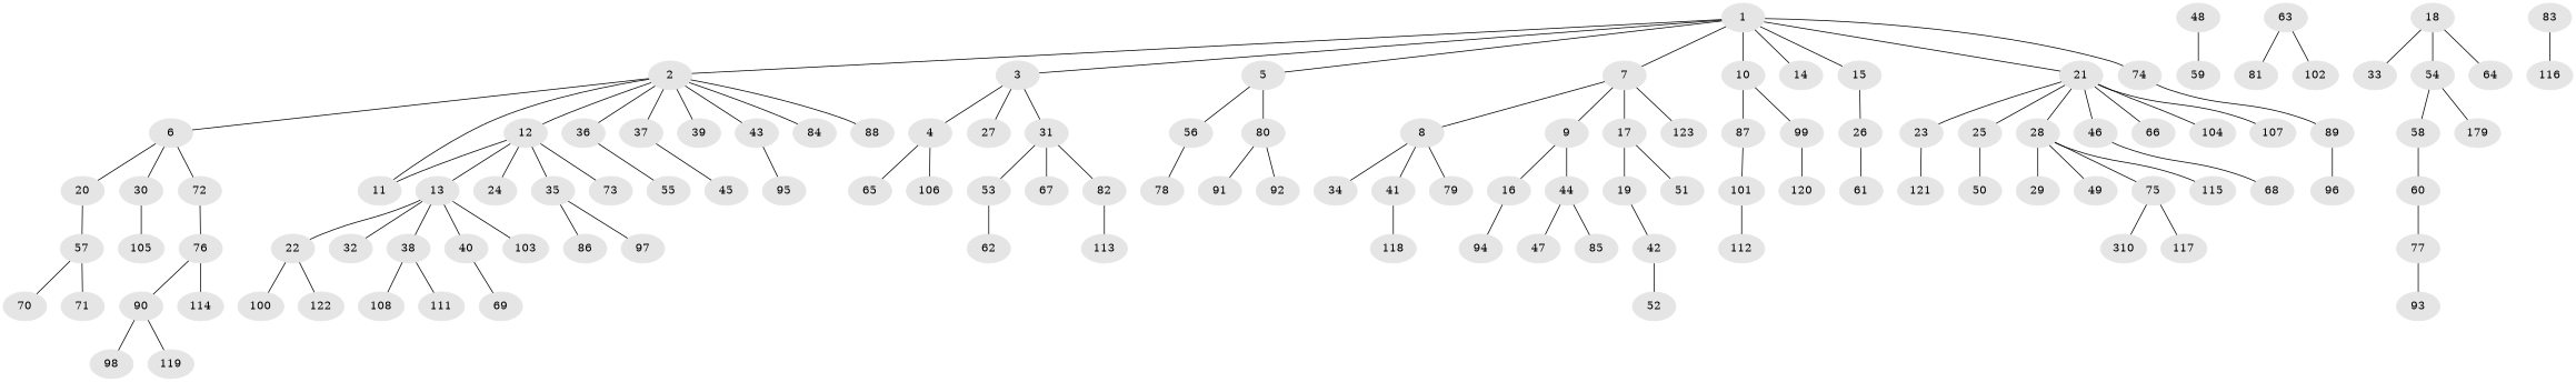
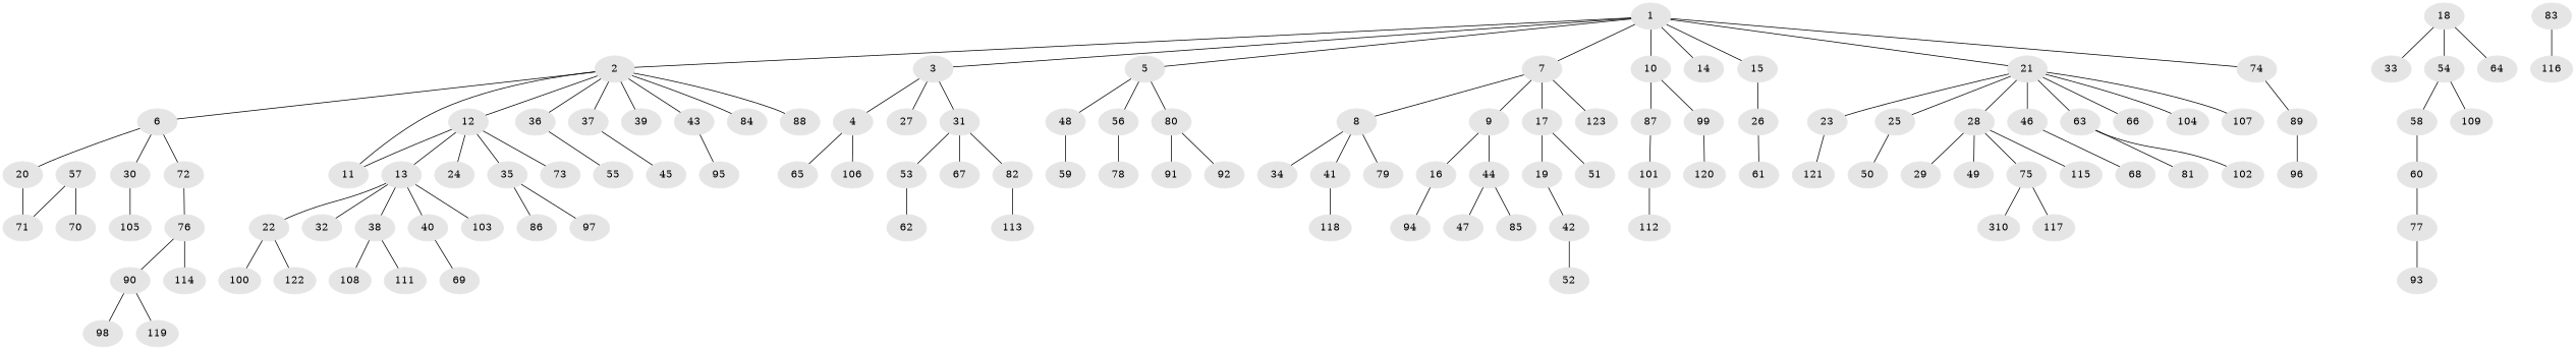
  graph {
    node [color=gray90 style=filled]
    1
    2
    3
    5
    7
    10
    14
    15
    21
    74
    6
    11
    12
    36
    37
    39
    43
    84
    88
    4
    27
    31
    48
    56
    80
    8
    9
    17
    123
    87
    99
    26
    23
    25
    28
    46
    63
    66
    104
    107
    89
    20
    30
    72
    13
    24
    35
    73
    55
    45
    95
    65
    106
    53
    67
    82
    59
    78
    91
    92
    57
    105
    76
    34
    41
    79
    16
    44
    19
    51
    118
    94
    47
    85
    101
    120
    22
    32
    38
    40
    103
    18
    33
    54
    64
    86
    97
    100
    122
    108
    111
    69
    61
    42
    58
-   109 [label=179]
+   109
    52
    70
    71
    121
    50
    29
    49
    75
    115
    68
    81
    102
    n109 [label=310]
    117
    62
    113
    83
    116
    60
    77
    93
    90
    114
    96
    98
    119
    112
    1 -- 2
    1 -- 3
    1 -- 5
    1 -- 7
    1 -- 10
    1 -- 14
    1 -- 15
    1 -- 21
    1 -- 74
    2 -- 6
    2 -- 11
    2 -- 12
    2 -- 36
    2 -- 37
    2 -- 39
    2 -- 43
    2 -- 84
    2 -- 88
    3 -- 4
    3 -- 27
    3 -- 31
+   5 -- 48
    5 -- 56
    5 -- 80
    7 -- 8
    7 -- 9
    7 -- 17
    7 -- 123
    10 -- 87
    10 -- 99
    15 -- 26
    21 -- 23
    21 -- 25
    21 -- 28
    21 -- 46
+   21 -- 63
    21 -- 66
    21 -- 104
    21 -- 107
    74 -- 89
    6 -- 20
    6 -- 30
    6 -- 72
    12 -- 11
    12 -- 13
    12 -- 24
    12 -- 35
    12 -- 73
    36 -- 55
    37 -- 45
    43 -- 95
    4 -- 65
    4 -- 106
    31 -- 53
    31 -- 67
    31 -- 82
    48 -- 59
    56 -- 78
    80 -- 91
    80 -- 92
    8 -- 34
    8 -- 41
    8 -- 79
    9 -- 16
    9 -- 44
    17 -- 19
    17 -- 51
    87 -- 101
    99 -- 120
    26 -- 61
    23 -- 121
    25 -- 50
    28 -- 29
    28 -- 49
    28 -- 75
    28 -- 115
    46 -- 68
    63 -- 81
    63 -- 102
    89 -- 96
-   20 -- 57
+   20 -- 71
    30 -- 105
    72 -- 76
    13 -- 22
    13 -- 32
    13 -- 38
    13 -- 40
    13 -- 103
    35 -- 86
    35 -- 97
    53 -- 62
    82 -- 113
    57 -- 70
    57 -- 71
    76 -- 90
    76 -- 114
    41 -- 118
    16 -- 94
    44 -- 47
    44 -- 85
    19 -- 42
    101 -- 112
    22 -- 100
    22 -- 122
    38 -- 108
    38 -- 111
    40 -- 69
    18 -- 33
    18 -- 54
    18 -- 64
    54 -- 58
    54 -- 109
    42 -- 52
    58 -- 60
    75 -- n109
    75 -- 117
    83 -- 116
    60 -- 77
    77 -- 93
    90 -- 98
    90 -- 119
  }
